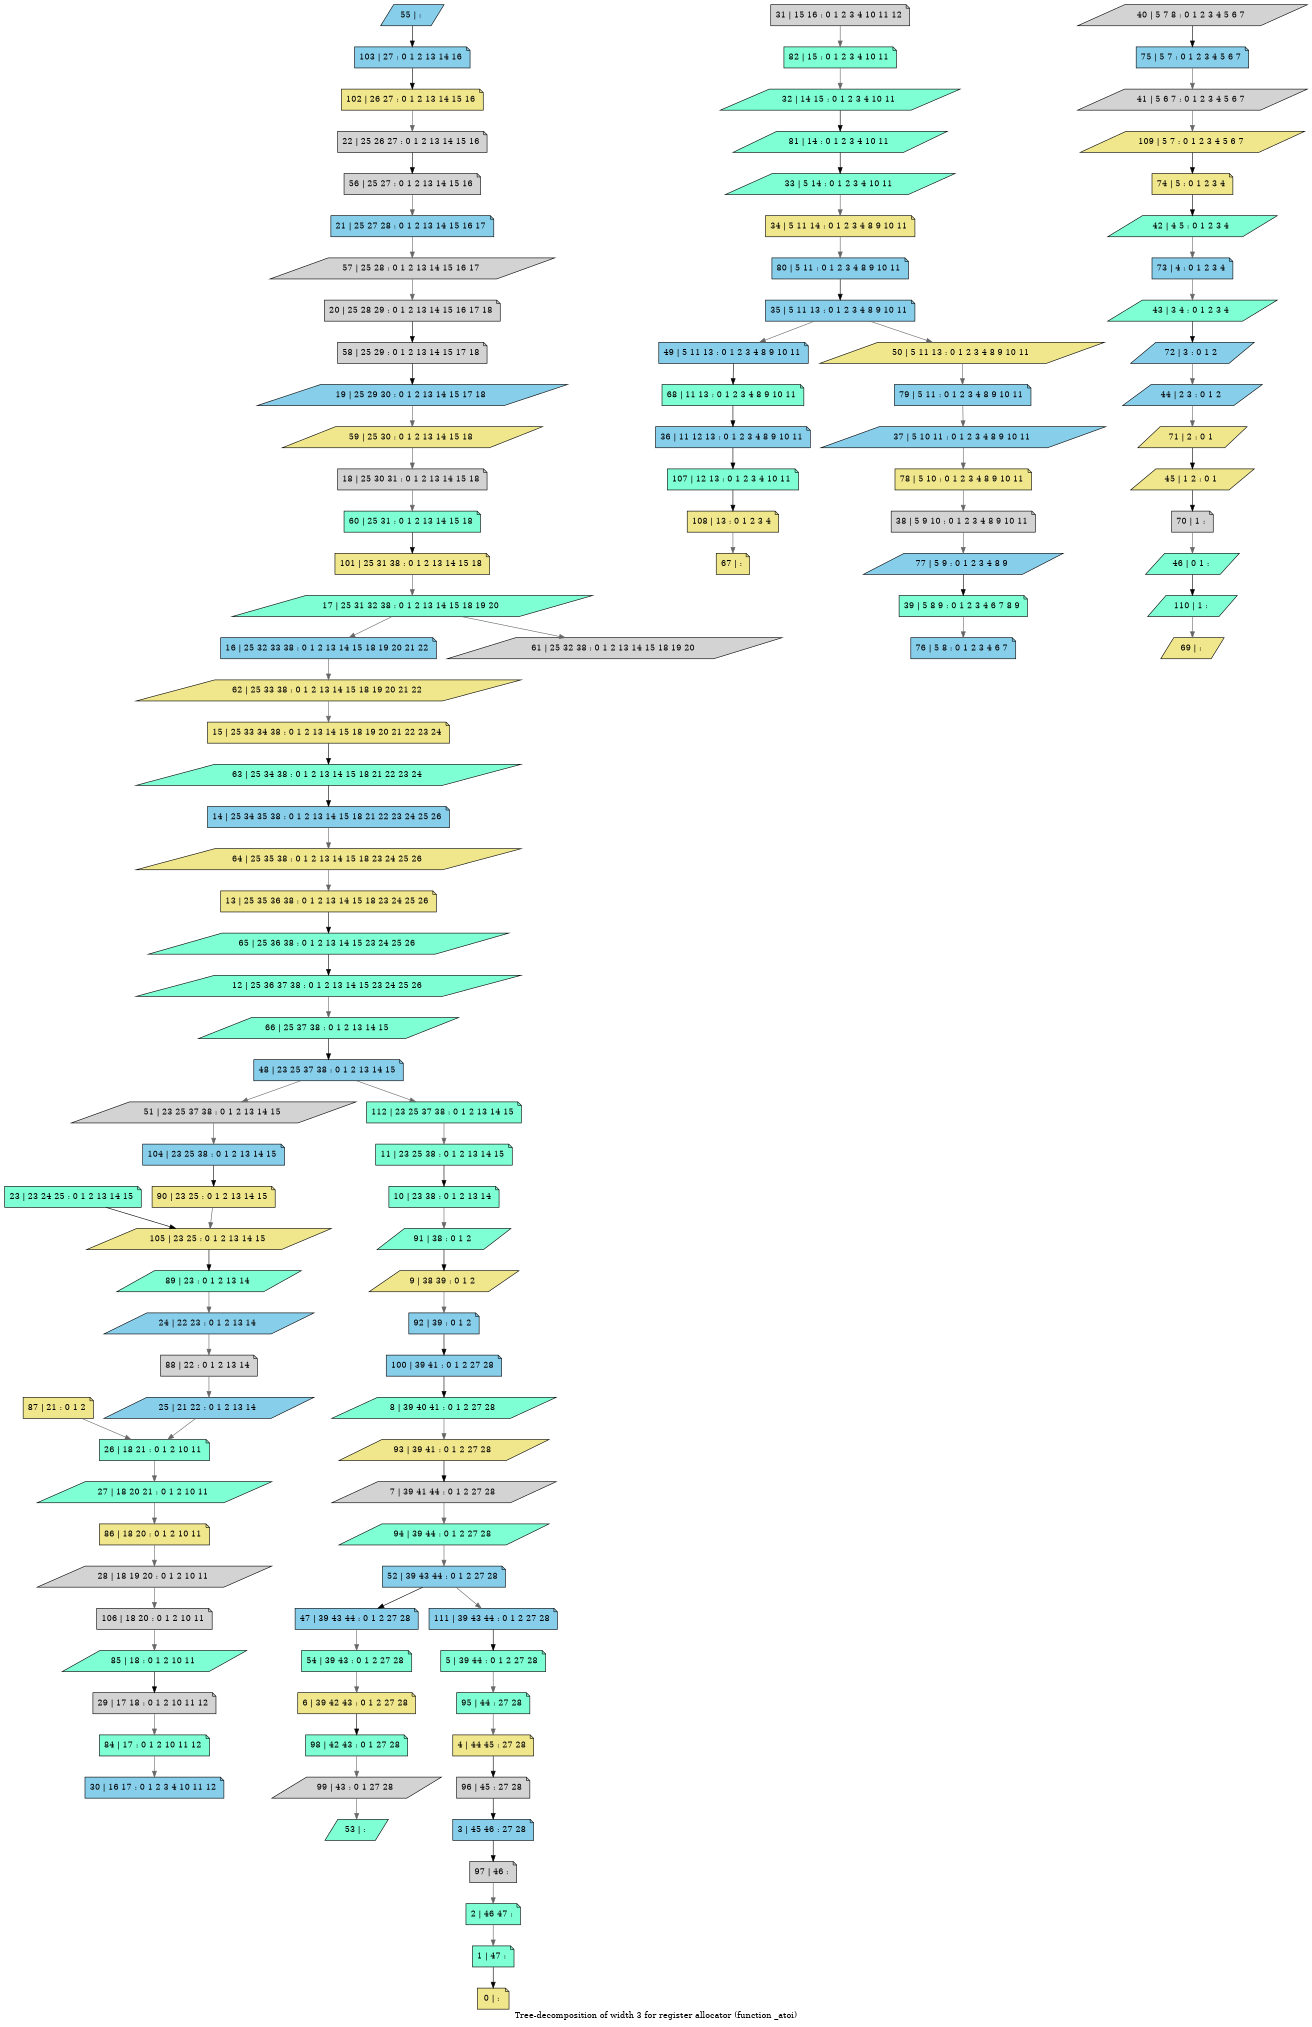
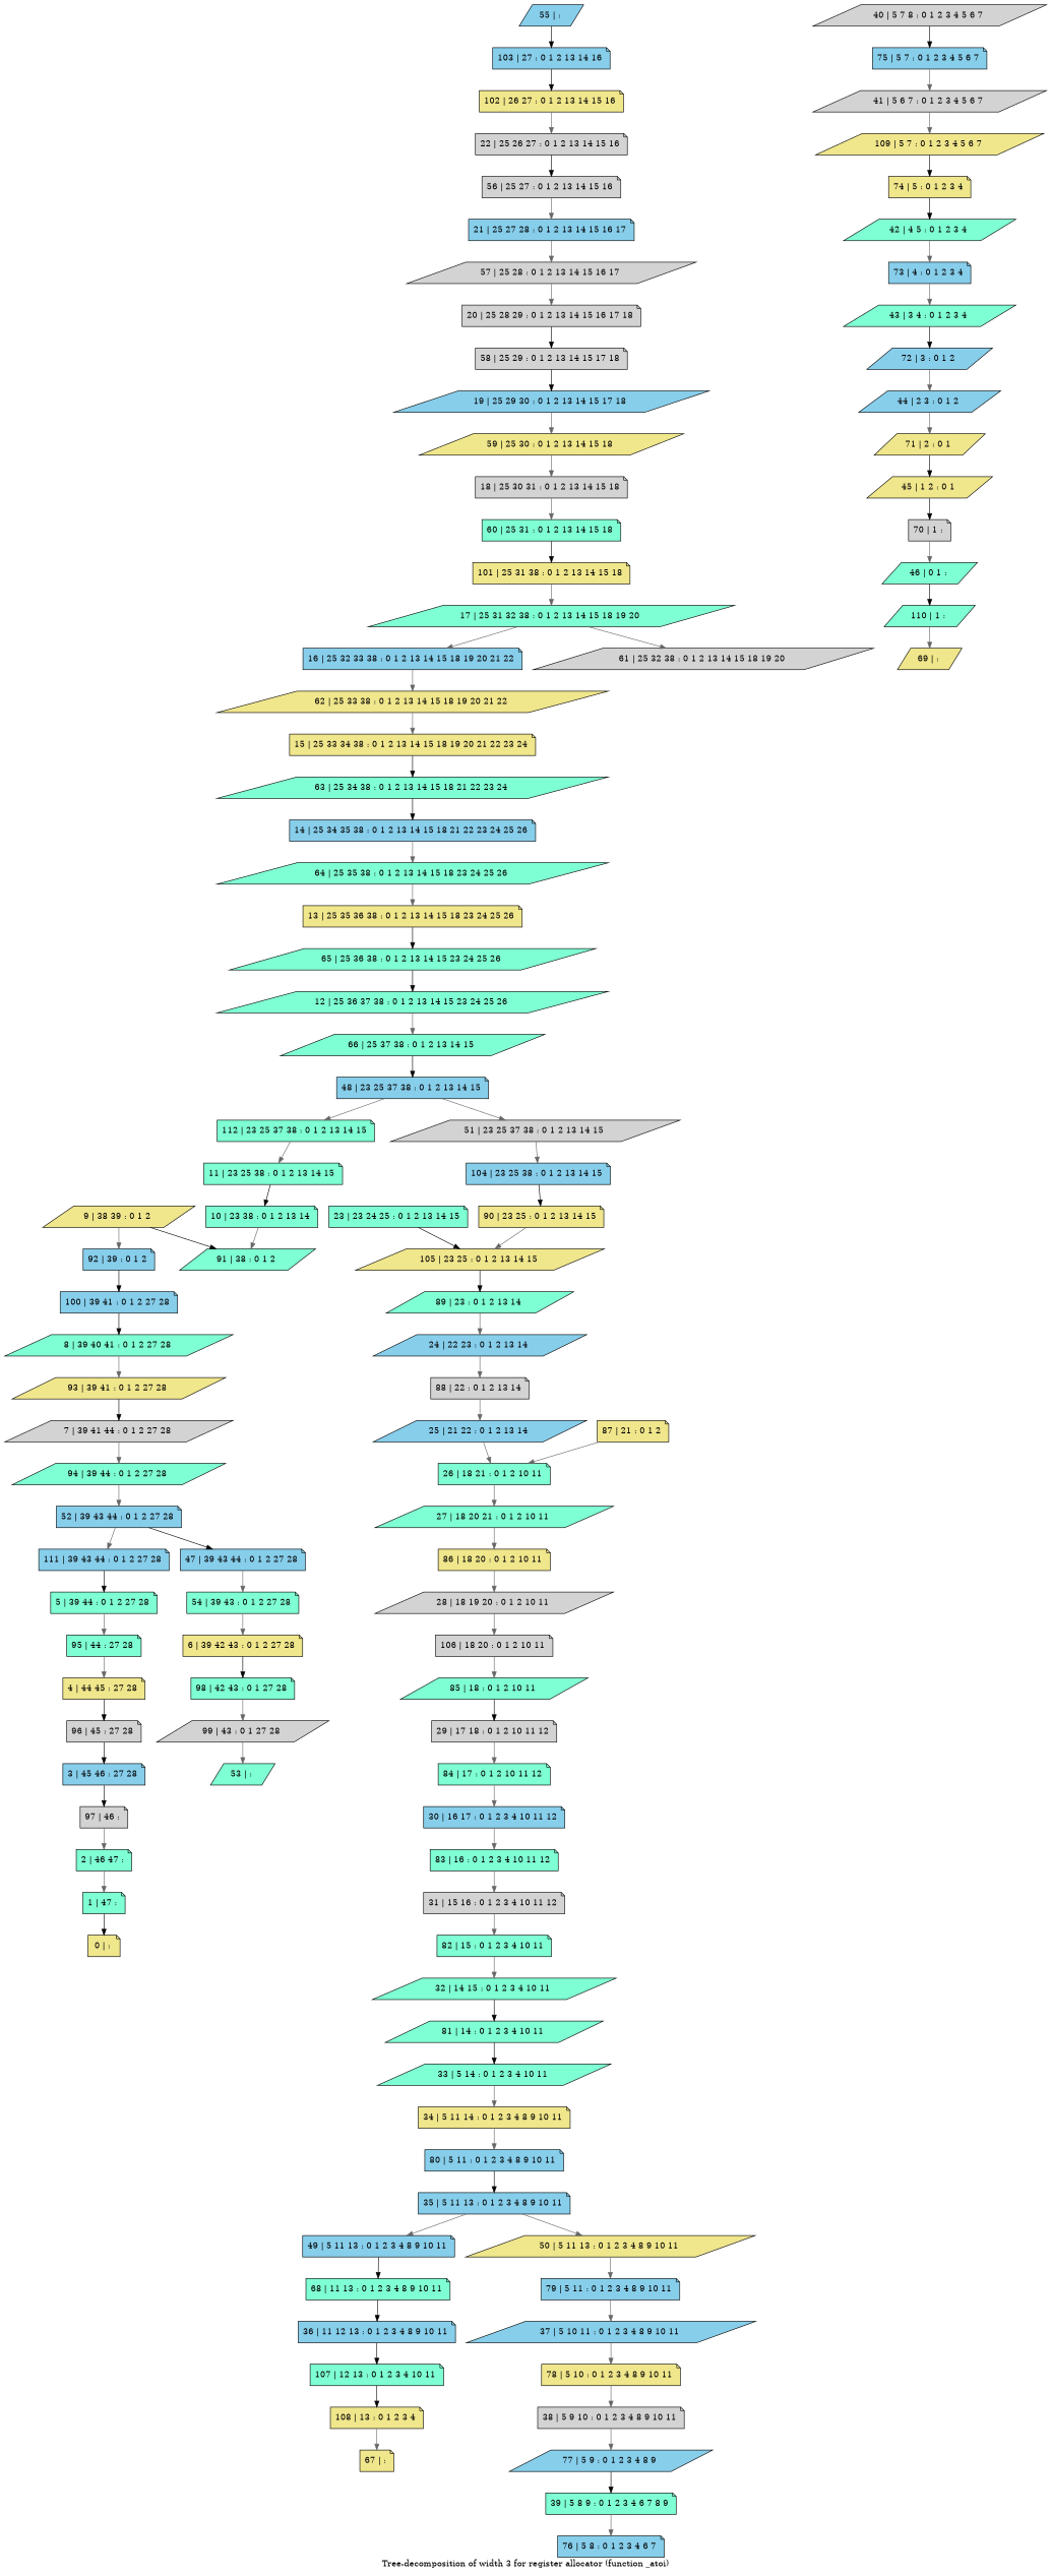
  digraph {
    label="Tree-decomposition of width 3 for register allocator (function _atoi)"
    node [fillcolor=aquamarine shape=note style=filled]
    edge [color=gray40]
    n1 [fillcolor=khaki label="0 | : "]
    n2 [label="1 | 47 : "]
    n3 [label="2 | 46 47 : "]
    n4 [fillcolor=skyblue label="3 | 45 46 : 27 28 "]
    n5 [fillcolor=lightgrey label="97 | 46 : "]
    n6 [fillcolor=khaki label="4 | 44 45 : 27 28 "]
    n7 [fillcolor=lightgrey label="96 | 45 : 27 28 "]
    n8 [label="5 | 39 44 : 0 1 2 27 28 "]
    n9 [label="95 | 44 : 27 28 "]
    n10 [fillcolor=khaki label="6 | 39 42 43 : 0 1 2 27 28 "]
    n11 [label="98 | 42 43 : 0 1 27 28 "]
    n12 [fillcolor=lightgrey label="99 | 43 : 0 1 27 28 " shape=parallelogram]
    n13 [fillcolor=lightgrey label="7 | 39 41 44 : 0 1 2 27 28 " shape=parallelogram]
    n14 [label="94 | 39 44 : 0 1 2 27 28 " shape=parallelogram]
    n15 [fillcolor=skyblue label="52 | 39 43 44 : 0 1 2 27 28 "]
    n16 [label="8 | 39 40 41 : 0 1 2 27 28 " shape=parallelogram]
    n17 [fillcolor=khaki label="93 | 39 41 : 0 1 2 27 28 " shape=parallelogram]
    n18 [fillcolor=khaki label="9 | 38 39 : 0 1 2 " shape=parallelogram]
    n19 [fillcolor=skyblue label="92 | 39 : 0 1 2 "]
    n20 [fillcolor=skyblue label="100 | 39 41 : 0 1 2 27 28 "]
    n21 [label="10 | 23 38 : 0 1 2 13 14 "]
    n22 [label="91 | 38 : 0 1 2 " shape=parallelogram]
    n23 [label="11 | 23 25 38 : 0 1 2 13 14 15 "]
    n24 [label="12 | 25 36 37 38 : 0 1 2 13 14 15 23 24 25 26 " shape=parallelogram]
    n25 [label="66 | 25 37 38 : 0 1 2 13 14 15 " shape=parallelogram]
    n26 [fillcolor=skyblue label="48 | 23 25 37 38 : 0 1 2 13 14 15 "]
    n27 [fillcolor=khaki label="13 | 25 35 36 38 : 0 1 2 13 14 15 18 23 24 25 26 "]
    n28 [label="65 | 25 36 38 : 0 1 2 13 14 15 23 24 25 26 " shape=parallelogram]
    n29 [fillcolor=skyblue label="14 | 25 34 35 38 : 0 1 2 13 14 15 18 21 22 23 24 25 26 "]
-   n30 [fillcolor=khaki label="64 | 25 35 38 : 0 1 2 13 14 15 18 23 24 25 26 " shape=parallelogram]
+   n30 [label="64 | 25 35 38 : 0 1 2 13 14 15 18 23 24 25 26 " shape=parallelogram]
    n31 [fillcolor=khaki label="15 | 25 33 34 38 : 0 1 2 13 14 15 18 19 20 21 22 23 24 "]
    n32 [label="63 | 25 34 38 : 0 1 2 13 14 15 18 21 22 23 24 " shape=parallelogram]
    n33 [fillcolor=skyblue label="16 | 25 32 33 38 : 0 1 2 13 14 15 18 19 20 21 22 "]
    n34 [fillcolor=khaki label="62 | 25 33 38 : 0 1 2 13 14 15 18 19 20 21 22 " shape=parallelogram]
    n35 [label="17 | 25 31 32 38 : 0 1 2 13 14 15 18 19 20 " shape=parallelogram]
    n36 [fillcolor=lightgrey label="61 | 25 32 38 : 0 1 2 13 14 15 18 19 20 " shape=parallelogram]
    n37 [fillcolor=lightgrey label="18 | 25 30 31 : 0 1 2 13 14 15 18 "]
    n38 [label="60 | 25 31 : 0 1 2 13 14 15 18 "]
    n39 [fillcolor=khaki label="101 | 25 31 38 : 0 1 2 13 14 15 18 "]
    n40 [fillcolor=skyblue label="19 | 25 29 30 : 0 1 2 13 14 15 17 18 " shape=parallelogram]
    n41 [fillcolor=khaki label="59 | 25 30 : 0 1 2 13 14 15 18 " shape=parallelogram]
    n42 [fillcolor=lightgrey label="20 | 25 28 29 : 0 1 2 13 14 15 16 17 18 "]
    n43 [fillcolor=lightgrey label="58 | 25 29 : 0 1 2 13 14 15 17 18 "]
    n44 [fillcolor=skyblue label="21 | 25 27 28 : 0 1 2 13 14 15 16 17 "]
    n45 [fillcolor=lightgrey label="57 | 25 28 : 0 1 2 13 14 15 16 17 " shape=parallelogram]
    n46 [fillcolor=lightgrey label="22 | 25 26 27 : 0 1 2 13 14 15 16 "]
    n47 [fillcolor=lightgrey label="56 | 25 27 : 0 1 2 13 14 15 16 "]
    n48 [label="23 | 23 24 25 : 0 1 2 13 14 15 "]
    n49 [fillcolor=khaki label="105 | 23 25 : 0 1 2 13 14 15 " shape=parallelogram]
    n50 [label="89 | 23 : 0 1 2 13 14 " shape=parallelogram]
    n51 [fillcolor=skyblue label="24 | 22 23 : 0 1 2 13 14 " shape=parallelogram]
    n52 [fillcolor=lightgrey label="88 | 22 : 0 1 2 13 14 "]
    n53 [fillcolor=skyblue label="25 | 21 22 : 0 1 2 13 14 " shape=parallelogram]
    n54 [label="26 | 18 21 : 0 1 2 10 11 "]
    n55 [fillcolor=khaki label="87 | 21 : 0 1 2 "]
    n56 [label="27 | 18 20 21 : 0 1 2 10 11 " shape=parallelogram]
    n57 [fillcolor=khaki label="86 | 18 20 : 0 1 2 10 11 "]
    n58 [fillcolor=lightgrey label="28 | 18 19 20 : 0 1 2 10 11 " shape=parallelogram]
    n59 [fillcolor=lightgrey label="106 | 18 20 : 0 1 2 10 11 "]
    n60 [label="85 | 18 : 0 1 2 10 11 " shape=parallelogram]
    n61 [fillcolor=lightgrey label="29 | 17 18 : 0 1 2 10 11 12 "]
    n62 [label="84 | 17 : 0 1 2 10 11 12 "]
    n63 [fillcolor=skyblue label="30 | 16 17 : 0 1 2 3 4 10 11 12 "]
+   n64 [label="83 | 16 : 0 1 2 3 4 10 11 12 "]
    n65 [fillcolor=lightgrey label="31 | 15 16 : 0 1 2 3 4 10 11 12 "]
    n66 [label="82 | 15 : 0 1 2 3 4 10 11 "]
    n67 [label="32 | 14 15 : 0 1 2 3 4 10 11 " shape=parallelogram]
    n68 [label="81 | 14 : 0 1 2 3 4 10 11 " shape=parallelogram]
    n69 [label="33 | 5 14 : 0 1 2 3 4 10 11 " shape=parallelogram]
    n70 [fillcolor=khaki label="34 | 5 11 14 : 0 1 2 3 4 8 9 10 11 "]
    n71 [fillcolor=skyblue label="80 | 5 11 : 0 1 2 3 4 8 9 10 11 "]
    n72 [fillcolor=skyblue label="35 | 5 11 13 : 0 1 2 3 4 8 9 10 11 "]
    n73 [fillcolor=skyblue label="49 | 5 11 13 : 0 1 2 3 4 8 9 10 11 "]
    n74 [fillcolor=khaki label="50 | 5 11 13 : 0 1 2 3 4 8 9 10 11 " shape=parallelogram]
    n75 [label="68 | 11 13 : 0 1 2 3 4 8 9 10 11 "]
    n76 [fillcolor=skyblue label="79 | 5 11 : 0 1 2 3 4 8 9 10 11 "]
    n77 [fillcolor=skyblue label="36 | 11 12 13 : 0 1 2 3 4 8 9 10 11 "]
    n78 [label="107 | 12 13 : 0 1 2 3 4 10 11 "]
    n79 [fillcolor=khaki label="108 | 13 : 0 1 2 3 4 "]
    n80 [fillcolor=skyblue label="37 | 5 10 11 : 0 1 2 3 4 8 9 10 11 " shape=parallelogram]
    n81 [fillcolor=khaki label="78 | 5 10 : 0 1 2 3 4 8 9 10 11 "]
    n82 [fillcolor=lightgrey label="38 | 5 9 10 : 0 1 2 3 4 8 9 10 11 "]
    n83 [fillcolor=skyblue label="77 | 5 9 : 0 1 2 3 4 8 9 " shape=parallelogram]
    n84 [label="39 | 5 8 9 : 0 1 2 3 4 6 7 8 9 "]
    n85 [fillcolor=skyblue label="76 | 5 8 : 0 1 2 3 4 6 7 "]
    n86 [fillcolor=lightgrey label="40 | 5 7 8 : 0 1 2 3 4 5 6 7 " shape=parallelogram]
    n87 [fillcolor=skyblue label="75 | 5 7 : 0 1 2 3 4 5 6 7 "]
    n88 [fillcolor=lightgrey label="41 | 5 6 7 : 0 1 2 3 4 5 6 7 " shape=parallelogram]
    n89 [fillcolor=khaki label="109 | 5 7 : 0 1 2 3 4 5 6 7 " shape=parallelogram]
    n90 [fillcolor=khaki label="74 | 5 : 0 1 2 3 4 "]
    n91 [label="42 | 4 5 : 0 1 2 3 4 " shape=parallelogram]
    n92 [fillcolor=skyblue label="73 | 4 : 0 1 2 3 4 "]
    n93 [label="43 | 3 4 : 0 1 2 3 4 " shape=parallelogram]
    n94 [fillcolor=skyblue label="72 | 3 : 0 1 2 " shape=parallelogram]
    n95 [fillcolor=skyblue label="44 | 2 3 : 0 1 2 " shape=parallelogram]
    n96 [fillcolor=khaki label="71 | 2 : 0 1 " shape=parallelogram]
    n97 [fillcolor=khaki label="45 | 1 2 : 0 1 " shape=parallelogram]
    n98 [fillcolor=lightgrey label="70 | 1 : "]
    n99 [label="46 | 0 1 : " shape=parallelogram]
    n100 [label="110 | 1 : " shape=parallelogram]
    n101 [fillcolor=khaki label="69 | : " shape=parallelogram]
    n102 [fillcolor=skyblue label="47 | 39 43 44 : 0 1 2 27 28 "]
    n103 [label="54 | 39 43 : 0 1 2 27 28 "]
    n104 [fillcolor=lightgrey label="51 | 23 25 37 38 : 0 1 2 13 14 15 " shape=parallelogram]
    n105 [label="112 | 23 25 37 38 : 0 1 2 13 14 15 "]
    n106 [fillcolor=skyblue label="104 | 23 25 38 : 0 1 2 13 14 15 "]
    n107 [fillcolor=khaki label="90 | 23 25 : 0 1 2 13 14 15 "]
    n108 [fillcolor=skyblue label="111 | 39 43 44 : 0 1 2 27 28 "]
    n109 [label="53 | : " shape=parallelogram]
    n110 [fillcolor=skyblue label="55 | : " shape=parallelogram]
    n111 [fillcolor=skyblue label="103 | 27 : 0 1 2 13 14 16 "]
    n112 [fillcolor=khaki label="102 | 26 27 : 0 1 2 13 14 15 16 "]
    n113 [fillcolor=khaki label="67 | : "]
    n2 -> n1 [color=black]
    n3 -> n2
    n4 -> n5 [color=black]
    n5 -> n3
    n6 -> n7 [color=black]
    n7 -> n4 [color=black]
    n8 -> n9
    n9 -> n6
    n10 -> n11 [color=black]
    n11 -> n12
    n12 -> n109
    n13 -> n14
    n14 -> n15
    n15 -> n102 [color=black]
    n15 -> n108
    n16 -> n17
    n17 -> n13 [color=black]
    n18 -> n19
    n19 -> n20 [color=black]
    n20 -> n16 [color=black]
    n21 -> n22
-   n22 -> n18 [color=black]
+   n18 -> n22 [color=black]
    n23 -> n21 [color=black]
    n24 -> n25
    n25 -> n26 [color=black]
    n26 -> n104
    n26 -> n105
    n27 -> n28 [color=black]
    n28 -> n24 [color=black]
    n29 -> n30
    n30 -> n27
    n31 -> n32 [color=black]
    n32 -> n29 [color=black]
    n33 -> n34
    n34 -> n31
    n35 -> n33
    n35 -> n36
    n37 -> n38
    n38 -> n39 [color=black]
    n39 -> n35
    n40 -> n41
    n41 -> n37
    n42 -> n43 [color=black]
    n43 -> n40 [color=black]
    n44 -> n45
    n45 -> n42
    n46 -> n47 [color=black]
    n47 -> n44
    n48 -> n49 [color=black]
    n49 -> n50 [color=black]
    n50 -> n51
    n51 -> n52
    n52 -> n53
    n53 -> n54
    n54 -> n56
    n55 -> n54
    n56 -> n57
    n57 -> n58
    n58 -> n59
    n59 -> n60
    n60 -> n61 [color=black]
    n61 -> n62
    n62 -> n63
+   n63 -> n64
+   n64 -> n65
    n65 -> n66
    n66 -> n67
    n67 -> n68 [color=black]
    n68 -> n69 [color=black]
    n69 -> n70
    n70 -> n71
    n71 -> n72 [color=black]
    n72 -> n73
    n72 -> n74
    n73 -> n75 [color=black]
    n74 -> n76
    n75 -> n77 [color=black]
    n76 -> n80
    n77 -> n78 [color=black]
    n78 -> n79 [color=black]
    n79 -> n113
    n80 -> n81
    n81 -> n82
    n82 -> n83
    n83 -> n84 [color=black]
    n84 -> n85
    n86 -> n87 [color=black]
    n87 -> n88
    n88 -> n89
    n89 -> n90 [color=black]
    n90 -> n91 [color=black]
    n91 -> n92
    n92 -> n93
    n93 -> n94 [color=black]
    n94 -> n95
    n95 -> n96
    n96 -> n97 [color=black]
    n97 -> n98 [color=black]
    n98 -> n99
    n99 -> n100 [color=black]
    n100 -> n101
    n102 -> n103
    n103 -> n10
    n104 -> n106
    n105 -> n23
    n106 -> n107 [color=black]
    n107 -> n49
    n108 -> n8 [color=black]
    n110 -> n111 [color=black]
    n111 -> n112 [color=black]
    n112 -> n46
  }
